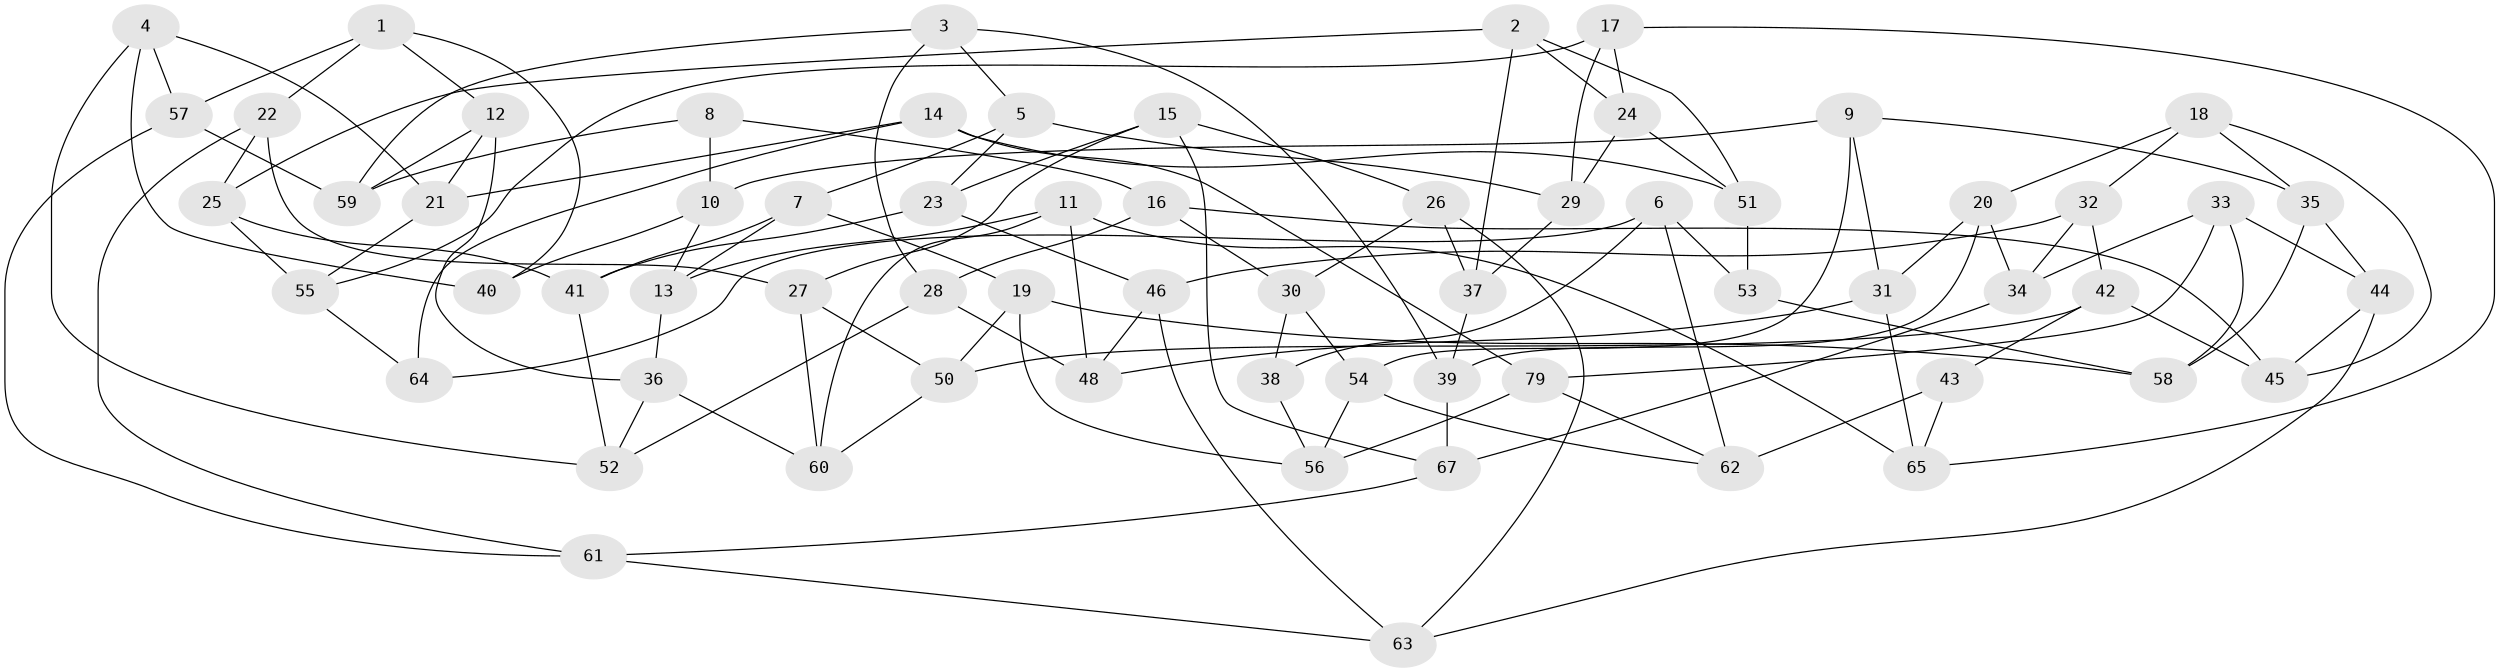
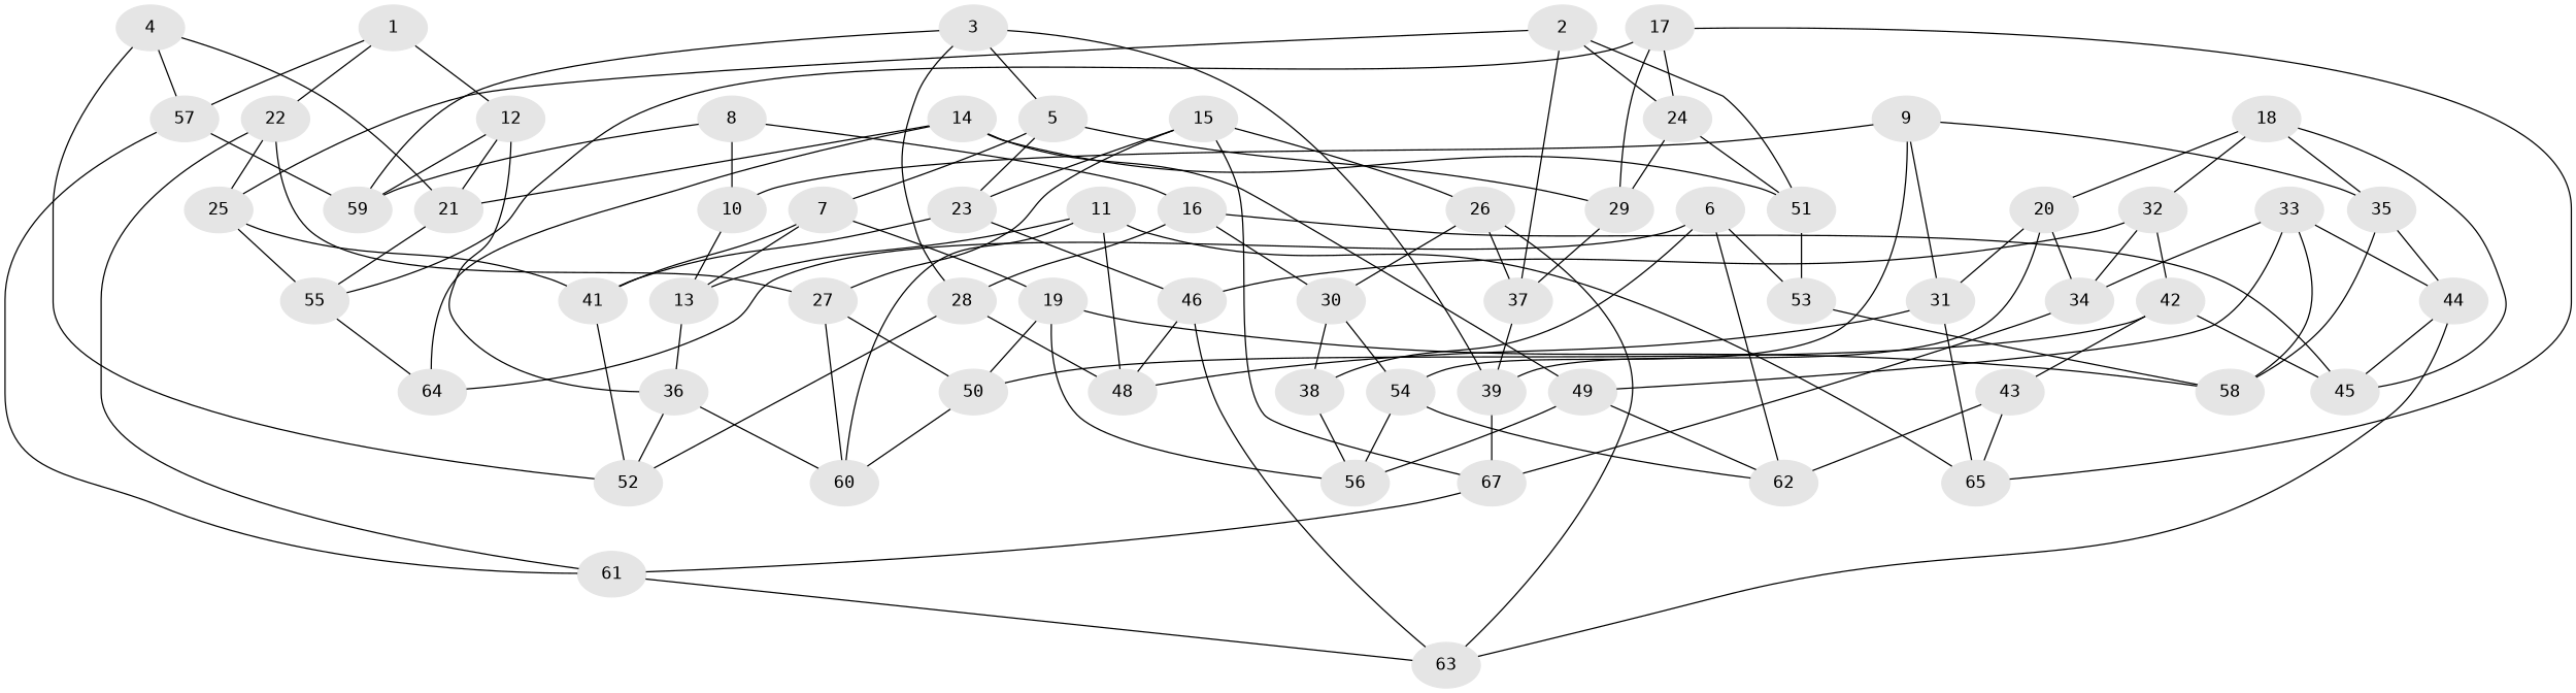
  graph {
    fontname="DejaVu Sans Mono"
    node [color=gray90 fontname="DejaVu Sans Mono" style=filled]
    edge [fontname="DejaVu Sans Mono"]
    1
    12
    22
-   40
    57
    59
    21
    36
    25
    27
    61
    2
    24
    37
    51
    29
    41
    55
    39
    53
    3
    5
    28
    7
    23
    52
    48
    n28 [label=67]
    4
    13
    19
    46
    6
    38
    62
    64
    56
    58
    50
    8
    10
    16
    30
    45
    9
    31
    35
    54
    65
    44
    11
    60
    14
-   49 [label=79]
+   49
    15
    26
    63
    17
    18
    20
    32
    34
    42
    43
    33
    1 -- 12
    1 -- 22
-   1 -- 40
    1 -- 57
    12 -- 59
    12 -- 21
    12 -- 36
    22 -- 25
    22 -- 27
    22 -- 61
    57 -- 59
    57 -- 61
    21 -- 55
    36 -- 52
    36 -- 60
    25 -- 41
    25 -- 55
    27 -- 50
    27 -- 60
    61 -- 63
    2 -- 25
    2 -- 24
    2 -- 37
    2 -- 51
    24 -- 51
    24 -- 29
    37 -- 39
    51 -- 53
    29 -- 37
    41 -- 52
    55 -- 64
    39 -- n28
    53 -- 58
    3 -- 59
    3 -- 39
    3 -- 5
    3 -- 28
    5 -- 29
    5 -- 7
    5 -- 23
    28 -- 52
    28 -- 48
    7 -- 41
    7 -- 13
    7 -- 19
    23 -- 41
    23 -- 46
    n28 -- 61
-   4 -- 40
    4 -- 57
    4 -- 21
    4 -- 52
    13 -- 36
    19 -- 56
    19 -- 58
    19 -- 50
    46 -- 48
    46 -- 63
    6 -- 53
    6 -- 38
    6 -- 62
    6 -- 64
    38 -- 56
    50 -- 60
    8 -- 59
    8 -- 10
    8 -- 16
-   10 -- 40
    10 -- 13
    16 -- 28
    16 -- 30
    16 -- 45
    30 -- 38
    30 -- 54
    9 -- 10
    9 -- 31
    9 -- 35
    9 -- 54
    31 -- 48
    31 -- 65
    35 -- 58
    35 -- 44
    54 -- 62
    54 -- 56
    44 -- 45
    44 -- 63
    11 -- 48
    11 -- 13
    11 -- 65
    11 -- 60
    14 -- 21
    14 -- 51
    14 -- 64
    14 -- 49
    49 -- 62
    49 -- 56
    15 -- 27
    15 -- 23
    15 -- n28
    15 -- 26
    26 -- 37
    26 -- 30
    26 -- 63
    17 -- 24
    17 -- 29
    17 -- 55
    17 -- 65
    18 -- 45
    18 -- 35
    18 -- 20
    18 -- 32
    20 -- 39
    20 -- 31
    20 -- 34
    32 -- 46
    32 -- 34
    32 -- 42
    34 -- n28
    42 -- 50
    42 -- 45
    42 -- 43
    43 -- 62
    43 -- 65
    33 -- 58
    33 -- 44
    33 -- 49
    33 -- 34
  }
